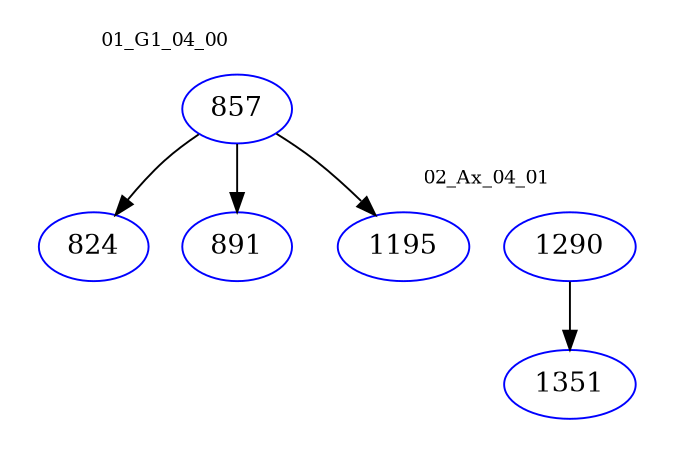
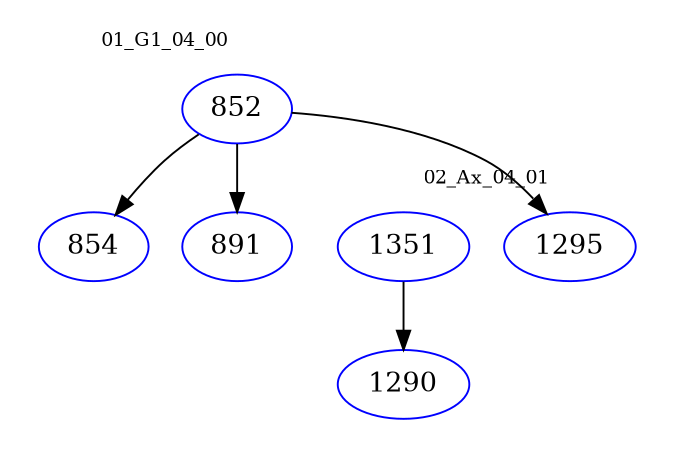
  digraph {
    node [color=blue]
    edge [color=black]
    n1 [label=1290]
-   n2 [label=1195]
+   n2 [label=1295]
    n3 [label=1351]
-   n4 [label=857]
-   n5 [label=824]
+   n4 [label=852]
+   n5 [label=854]
    n6 [label=891]
    subgraph cluster_1 {
      color=white
      fontsize=10
      label="02_Ax_04_01"
      n1
      n2
      n3
    }
    subgraph cluster_2 {
      color=white
      fontsize=10
      label="01_G1_04_00"
      n4
      n5
      n6
    }
-   n1 -> n3
+   n3 -> n1
    n4 -> n2
    n4 -> n5
    n4 -> n6
  }
